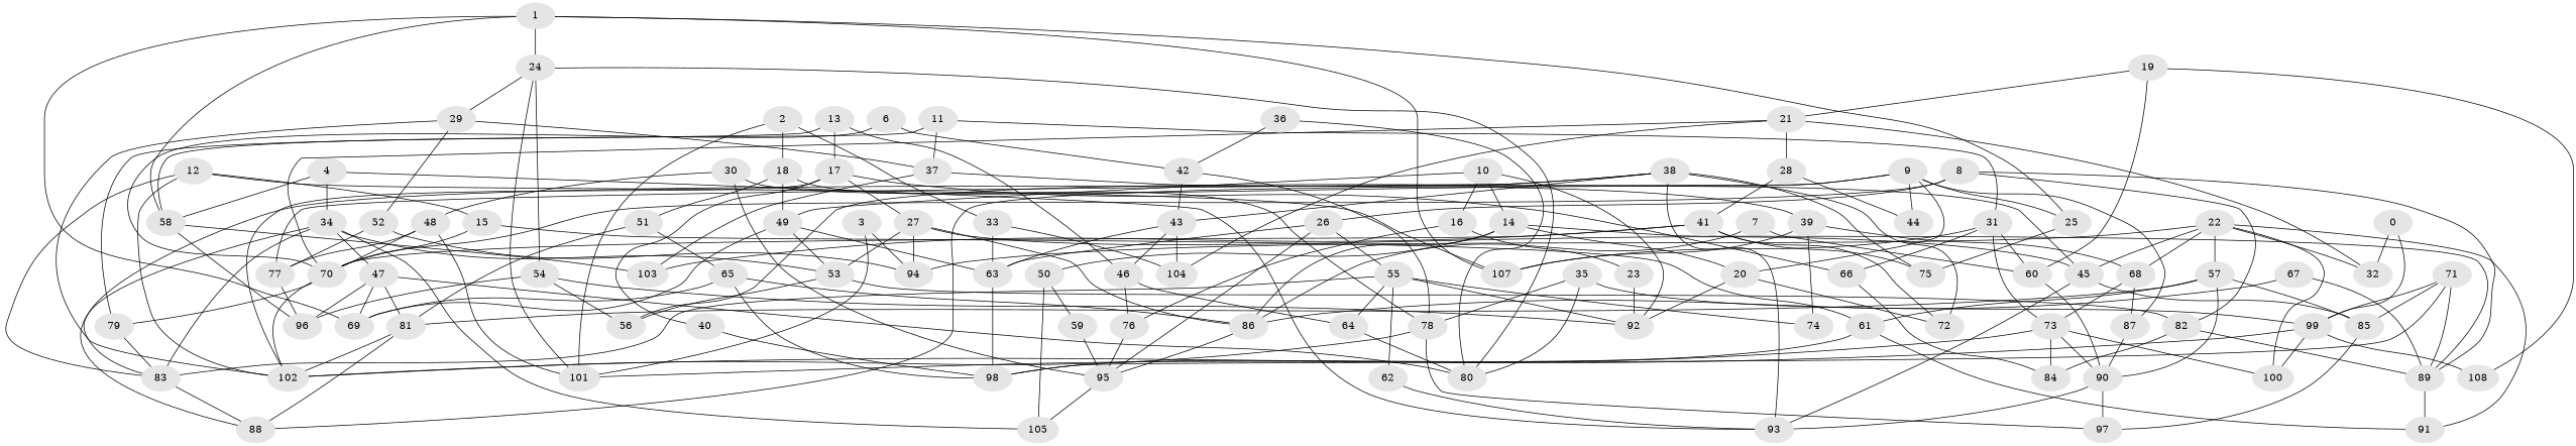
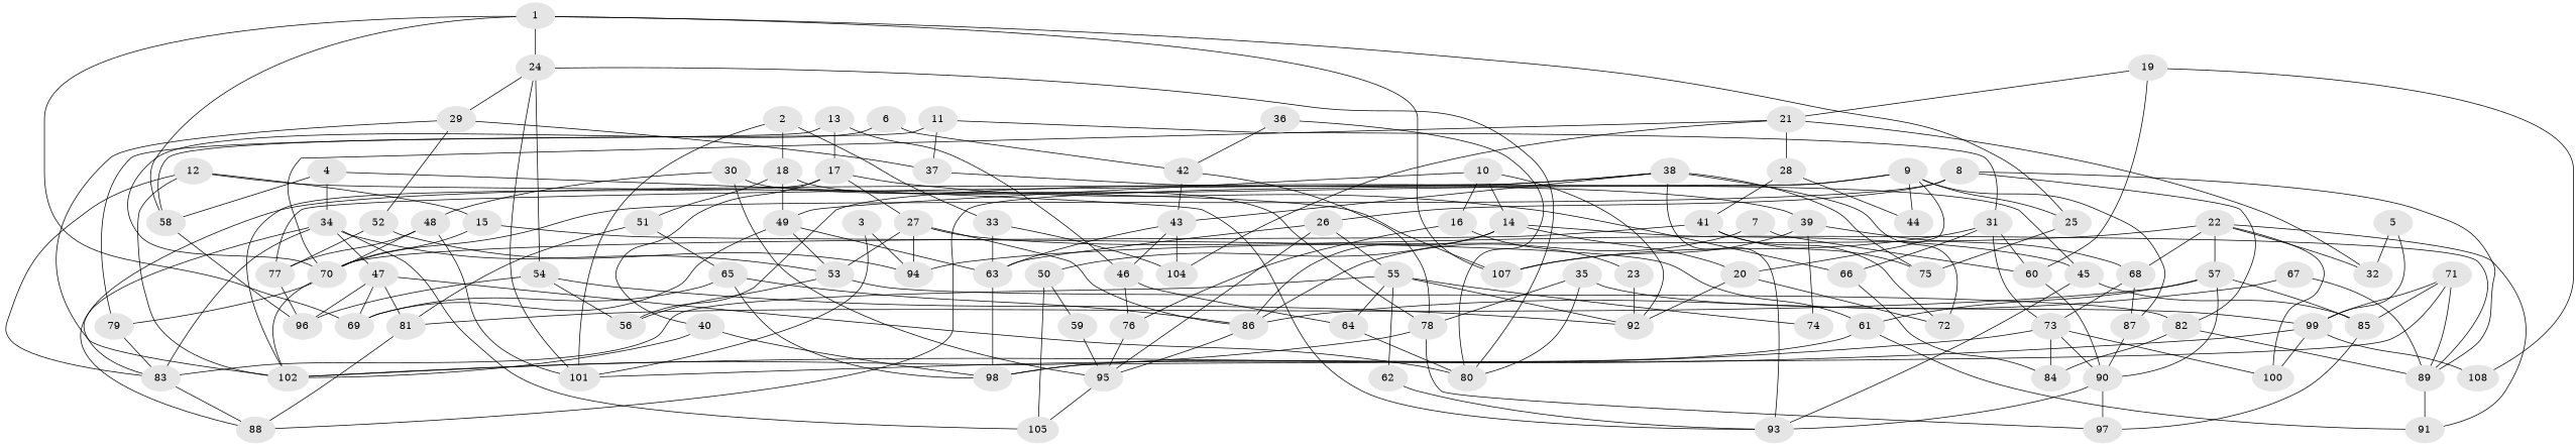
  graph {
    node [color=gray90 style=filled]
    1
    24
    25
    58
    69
    107
    101
    29
    54
    80
    75
-   103
    96
    2
    18
    33
    49
    51
    78
    104
    63
    3
    94
    4
    34
    93
    88
    83
    53
    47
    105
-   5 [label=0]
+   5
    32
    99
    102
    108
    100
    6
    42
    70
    43
    79
    7
    60
    86
    90
    95
    8
    26
    82
    89
    55
    84
    91
    9
    20
    44
    56
    87
    92
    72
    10
    14
    16
    50
    23
    76
    11
    31
    37
    66
    73
    39
    12
    15
    61
    13
    17
    46
    27
    40
    64
    59
    98
    45
    81
    65
    97
    19
    21
    28
    41
    22
    57
    68
    85
    52
    74
    62
    77
    30
    48
    35
    36
    38
    67
    71
    1 -- 24
    1 -- 25
    1 -- 58
    1 -- 69
    1 -- 107
    24 -- 101
    24 -- 29
    24 -- 54
    24 -- 80
    25 -- 75
-   58 -- 103
    58 -- 96
    29 -- 102
    29 -- 37
    29 -- 52
    54 -- 96
    54 -- 56
    54 -- 92
    2 -- 101
    2 -- 18
    2 -- 33
    18 -- 49
    18 -- 51
    18 -- 78
    33 -- 104
    33 -- 63
    49 -- 69
    49 -- 63
    49 -- 53
    51 -- 81
    51 -- 65
    78 -- 102
    78 -- 97
    63 -- 98
    3 -- 101
    3 -- 94
    4 -- 58
    4 -- 34
    4 -- 93
    34 -- 88
    34 -- 83
    34 -- 53
    34 -- 47
    34 -- 105
    83 -- 88
    53 -- 82
    53 -- 56
    47 -- 69
    47 -- 80
    47 -- 96
    47 -- 81
    5 -- 32
    5 -- 99
    99 -- 102
    99 -- 108
    99 -- 100
    6 -- 42
    6 -- 70
    42 -- 78
    42 -- 43
    70 -- 102
    70 -- 79
    43 -- 104
    43 -- 63
    43 -- 46
    79 -- 83
    7 -- 60
    7 -- 86
    60 -- 90
    86 -- 95
    90 -- 93
    90 -- 97
    95 -- 105
    8 -- 70
    8 -- 26
    8 -- 82
    8 -- 89
    26 -- 63
    26 -- 95
    26 -- 55
    82 -- 89
    82 -- 84
    89 -- 91
    55 -- 83
    55 -- 92
    55 -- 64
    55 -- 74
    55 -- 62
    9 -- 25
    9 -- 88
    9 -- 20
    9 -- 44
    9 -- 56
    9 -- 87
    20 -- 92
    20 -- 72
    87 -- 90
    10 -- 49
    10 -- 92
    10 -- 14
    10 -- 16
    14 -- 86
    14 -- 89
    14 -- 20
    14 -- 50
    16 -- 23
    16 -- 76
    50 -- 105
    50 -- 59
    23 -- 92
    76 -- 95
    11 -- 58
    11 -- 31
    11 -- 37
    31 -- 107
    31 -- 60
    31 -- 66
    31 -- 73
-   37 -- 103
    37 -- 39
    66 -- 84
    73 -- 101
    73 -- 100
    73 -- 90
    73 -- 84
    39 -- 107
    39 -- 68
    39 -- 74
    12 -- 107
    12 -- 83
    12 -- 102
    12 -- 15
    15 -- 70
    15 -- 61
    61 -- 91
    61 -- 98
    13 -- 79
    13 -- 17
    13 -- 46
    17 -- 102
    17 -- 66
    17 -- 27
    17 -- 40
    46 -- 76
    46 -- 64
    27 -- 94
    27 -- 53
    27 -- 86
    27 -- 45
    40 -- 98
    64 -- 80
    59 -- 95
    45 -- 93
    45 -- 85
    81 -- 88
-   81 -- 102
+   40 -- 102
    65 -- 69
    65 -- 86
    65 -- 98
    19 -- 108
    19 -- 60
    19 -- 21
    21 -- 104
    21 -- 32
    21 -- 70
    21 -- 28
    28 -- 44
    28 -- 41
    41 -- 75
-   41 -- 103
    41 -- 70
    41 -- 72
    22 -- 94
    22 -- 32
    22 -- 100
    22 -- 91
-   22 -- 45
    22 -- 57
    22 -- 68
    57 -- 90
    57 -- 61
    57 -- 81
    57 -- 85
    68 -- 87
    68 -- 73
    85 -- 97
    52 -- 94
    52 -- 77
    62 -- 93
    77 -- 96
    30 -- 95
    30 -- 45
    30 -- 48
    48 -- 101
    48 -- 70
    48 -- 77
    35 -- 80
    35 -- 78
    35 -- 99
    36 -- 80
    36 -- 42
    38 -- 75
    38 -- 93
    38 -- 83
    38 -- 43
    38 -- 72
    38 -- 77
    67 -- 86
    67 -- 89
    71 -- 99
    71 -- 89
    71 -- 98
    71 -- 85
  }
